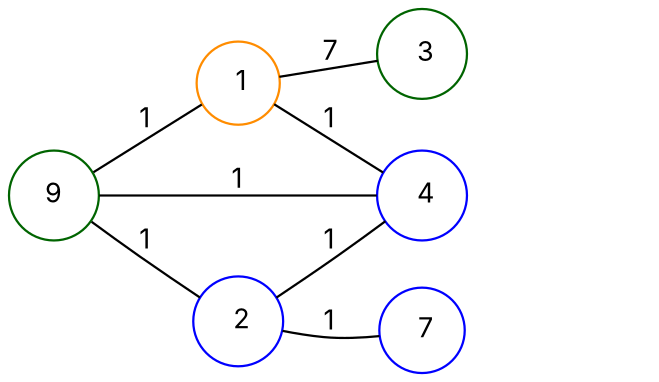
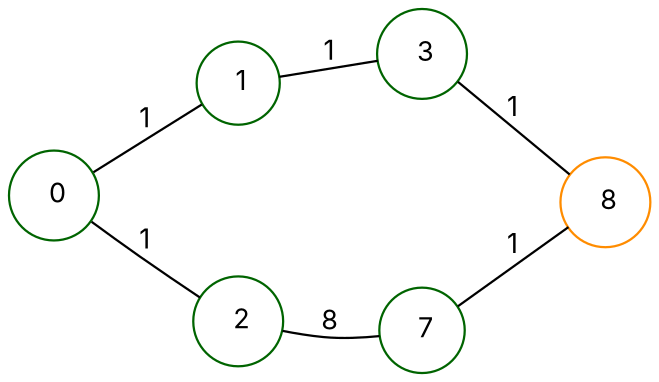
  graph {
    fixedsize="true;"
    fontname=Inter
    rankdir=LR
    node [color=blue fontname=Inter fontsize=12 hight=.12 shape=circle]
    edge [fontname=Inter fontsize=12]
-   n1 [color=darkgreen label=9 width=.12]
-   n2 [color=darkorange label=" 1" width=.12]
-   n3 [label=" 2" width=.12]
-   n4 [label=" 4" width=.12]
+   n1 [color=darkgreen label=" 0" width=.12]
+   n2 [color=darkgreen label=" 1" width=.12]
+   n3 [color=darkgreen label=" 2" width=.12]
    n5 [color=darkgreen label=" 3" width=.12]
-   n6 [label=" 7" width=.12]
+   n6 [color=darkgreen label=" 7" width=.12]
+   n7 [color=darkorange label=" 8" width=.12]
    n1 -- n2 [label=1]
    n1 -- n3 [label=1]
-   n1 -- n4 [label=1]
-   n2 -- n4 [label=1]
-   n2 -- n5 [label=7]
-   n3 -- n4 [label=1]
-   n3 -- n6 [label=1]
+   n2 -- n5 [label=1]
+   n3 -- n6 [label=8]
+   n5 -- n7 [label=1]
+   n6 -- n7 [label=1]
  }
